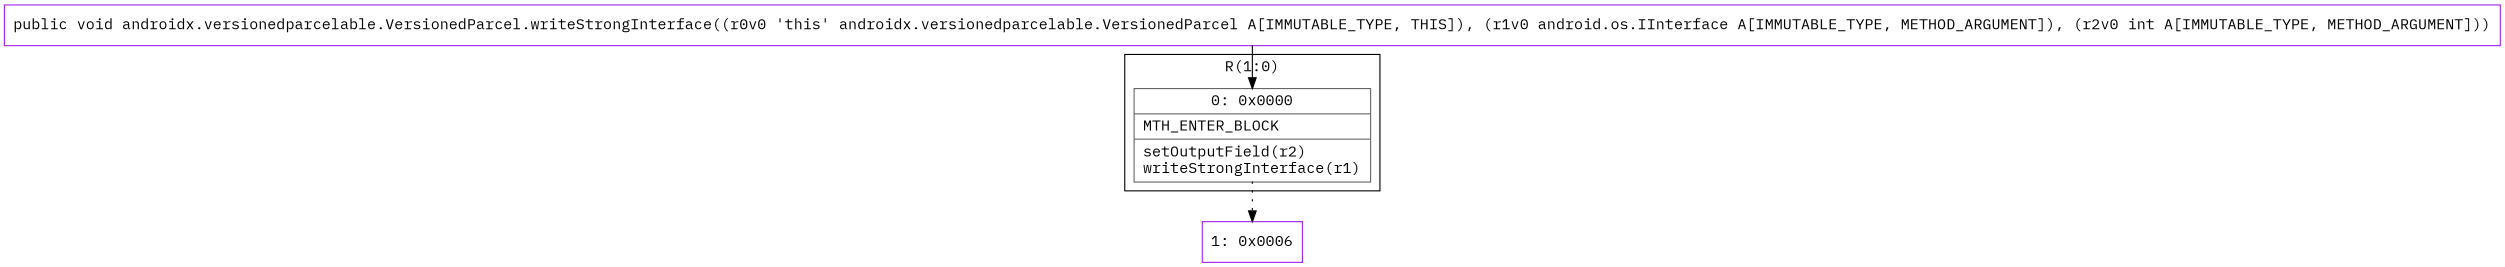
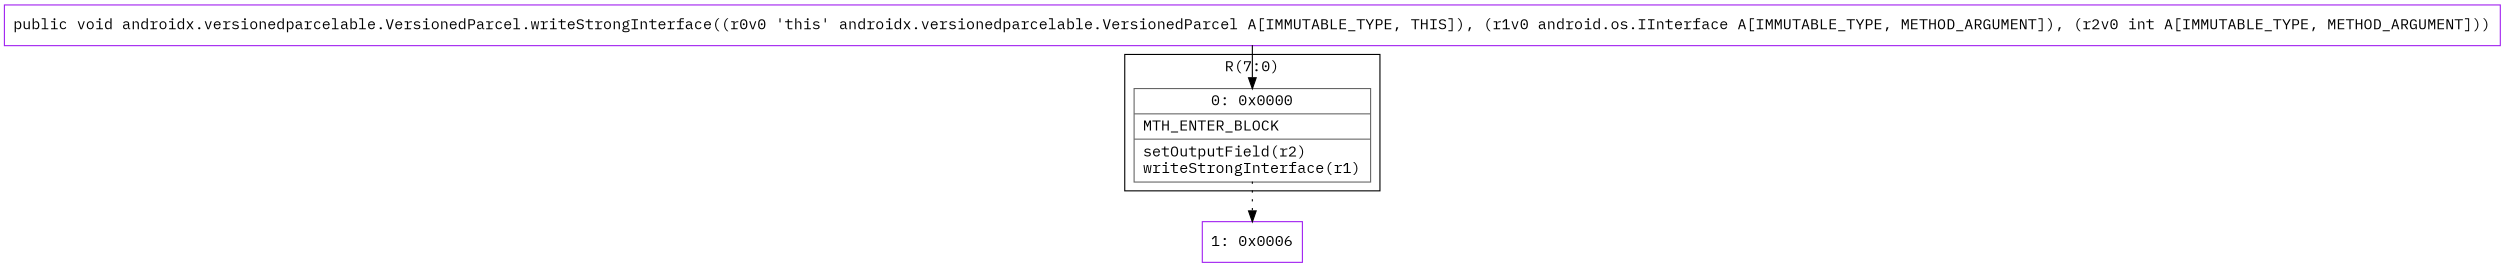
  digraph {
    fontname="IBM Plex Mono"
    node [color=purple shape=record fontname="IBM Plex Mono"]
    edge [fontname="IBM Plex Mono"]
    n1 [color=gray40 label="{0\:\ 0x0000|MTH_ENTER_BLOCK\l|setOutputField(r2)\lwriteStrongInterface(r1)\l}"]
    n2 [label="{1\:\ 0x0006}"]
    n3 [label="{public void androidx.versionedparcelable.VersionedParcel.writeStrongInterface((r0v0 'this' androidx.versionedparcelable.VersionedParcel A[IMMUTABLE_TYPE, THIS]), (r1v0 android.os.IInterface A[IMMUTABLE_TYPE, METHOD_ARGUMENT]), (r2v0 int A[IMMUTABLE_TYPE, METHOD_ARGUMENT])) }"]
    subgraph cluster_1 {
-     label="R(1:0)"
+     label="R(7:0)"
      n1
    }
    n1 -> n2 [style=dotted]
    n3 -> n1 [style=solid]
  }
